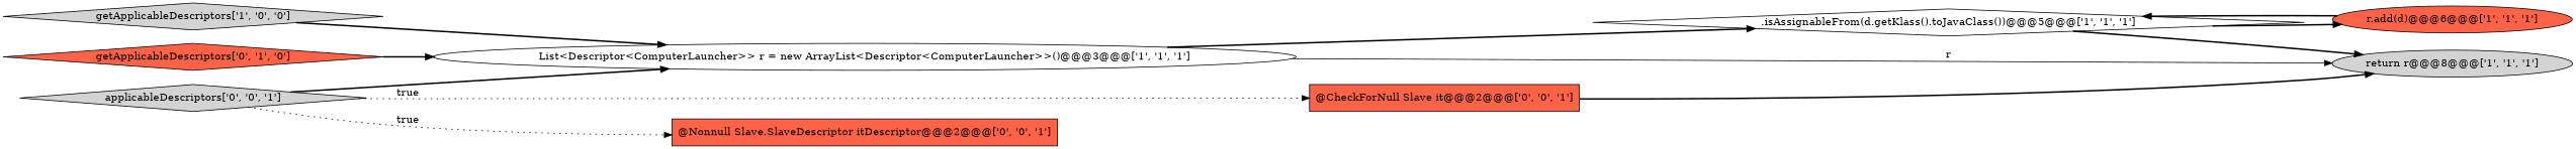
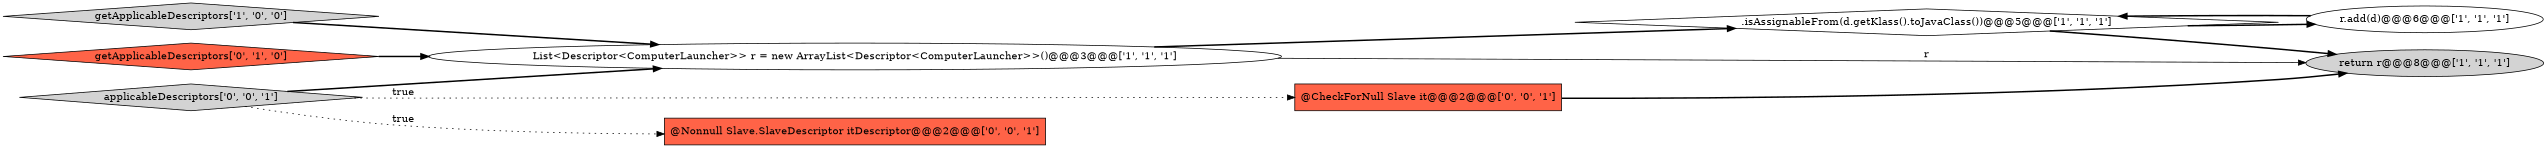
  digraph {
    rankdir=LR
    node [fillcolor=white shape=diamond style=filled]
    edge [style=bold]
    n1 [label=".isAssignableFrom(d.getKlass().toJavaClass())@@@5@@@['1', '1', '1']"]
-   n2 [fillcolor=tomato label="r.add(d)@@@6@@@['1', '1', '1']" shape=ellipse]
+   n2 [label="r.add(d)@@@6@@@['1', '1', '1']" shape=ellipse]
    n3 [fillcolor=lightgray label="return r@@@8@@@['1', '1', '1']" shape=ellipse]
    n4 [fillcolor=lightgray label="getApplicableDescriptors['1', '0', '0']"]
    n5 [label="List<Descriptor<ComputerLauncher>> r = new ArrayList<Descriptor<ComputerLauncher>>()@@@3@@@['1', '1', '1']" shape=ellipse]
    n6 [fillcolor=lightgray label="applicableDescriptors['0', '0', '1']"]
    n7 [fillcolor=tomato label="@CheckForNull Slave it@@@2@@@['0', '0', '1']" shape=box]
    n8 [fillcolor=tomato label="@Nonnull Slave.SlaveDescriptor itDescriptor@@@2@@@['0', '0', '1']" shape=box]
    n9 [fillcolor=tomato label="getApplicableDescriptors['0', '1', '0']"]
    n1 -> n2
    n1 -> n3
    n2 -> n1
    n4 -> n5
    n5 -> n1
    n5 -> n3 [label=r style=solid]
    n6 -> n5
    n6 -> n7 [label=true style=dotted]
    n6 -> n8 [label=true style=dotted]
    n7 -> n3
    n9 -> n5
  }
